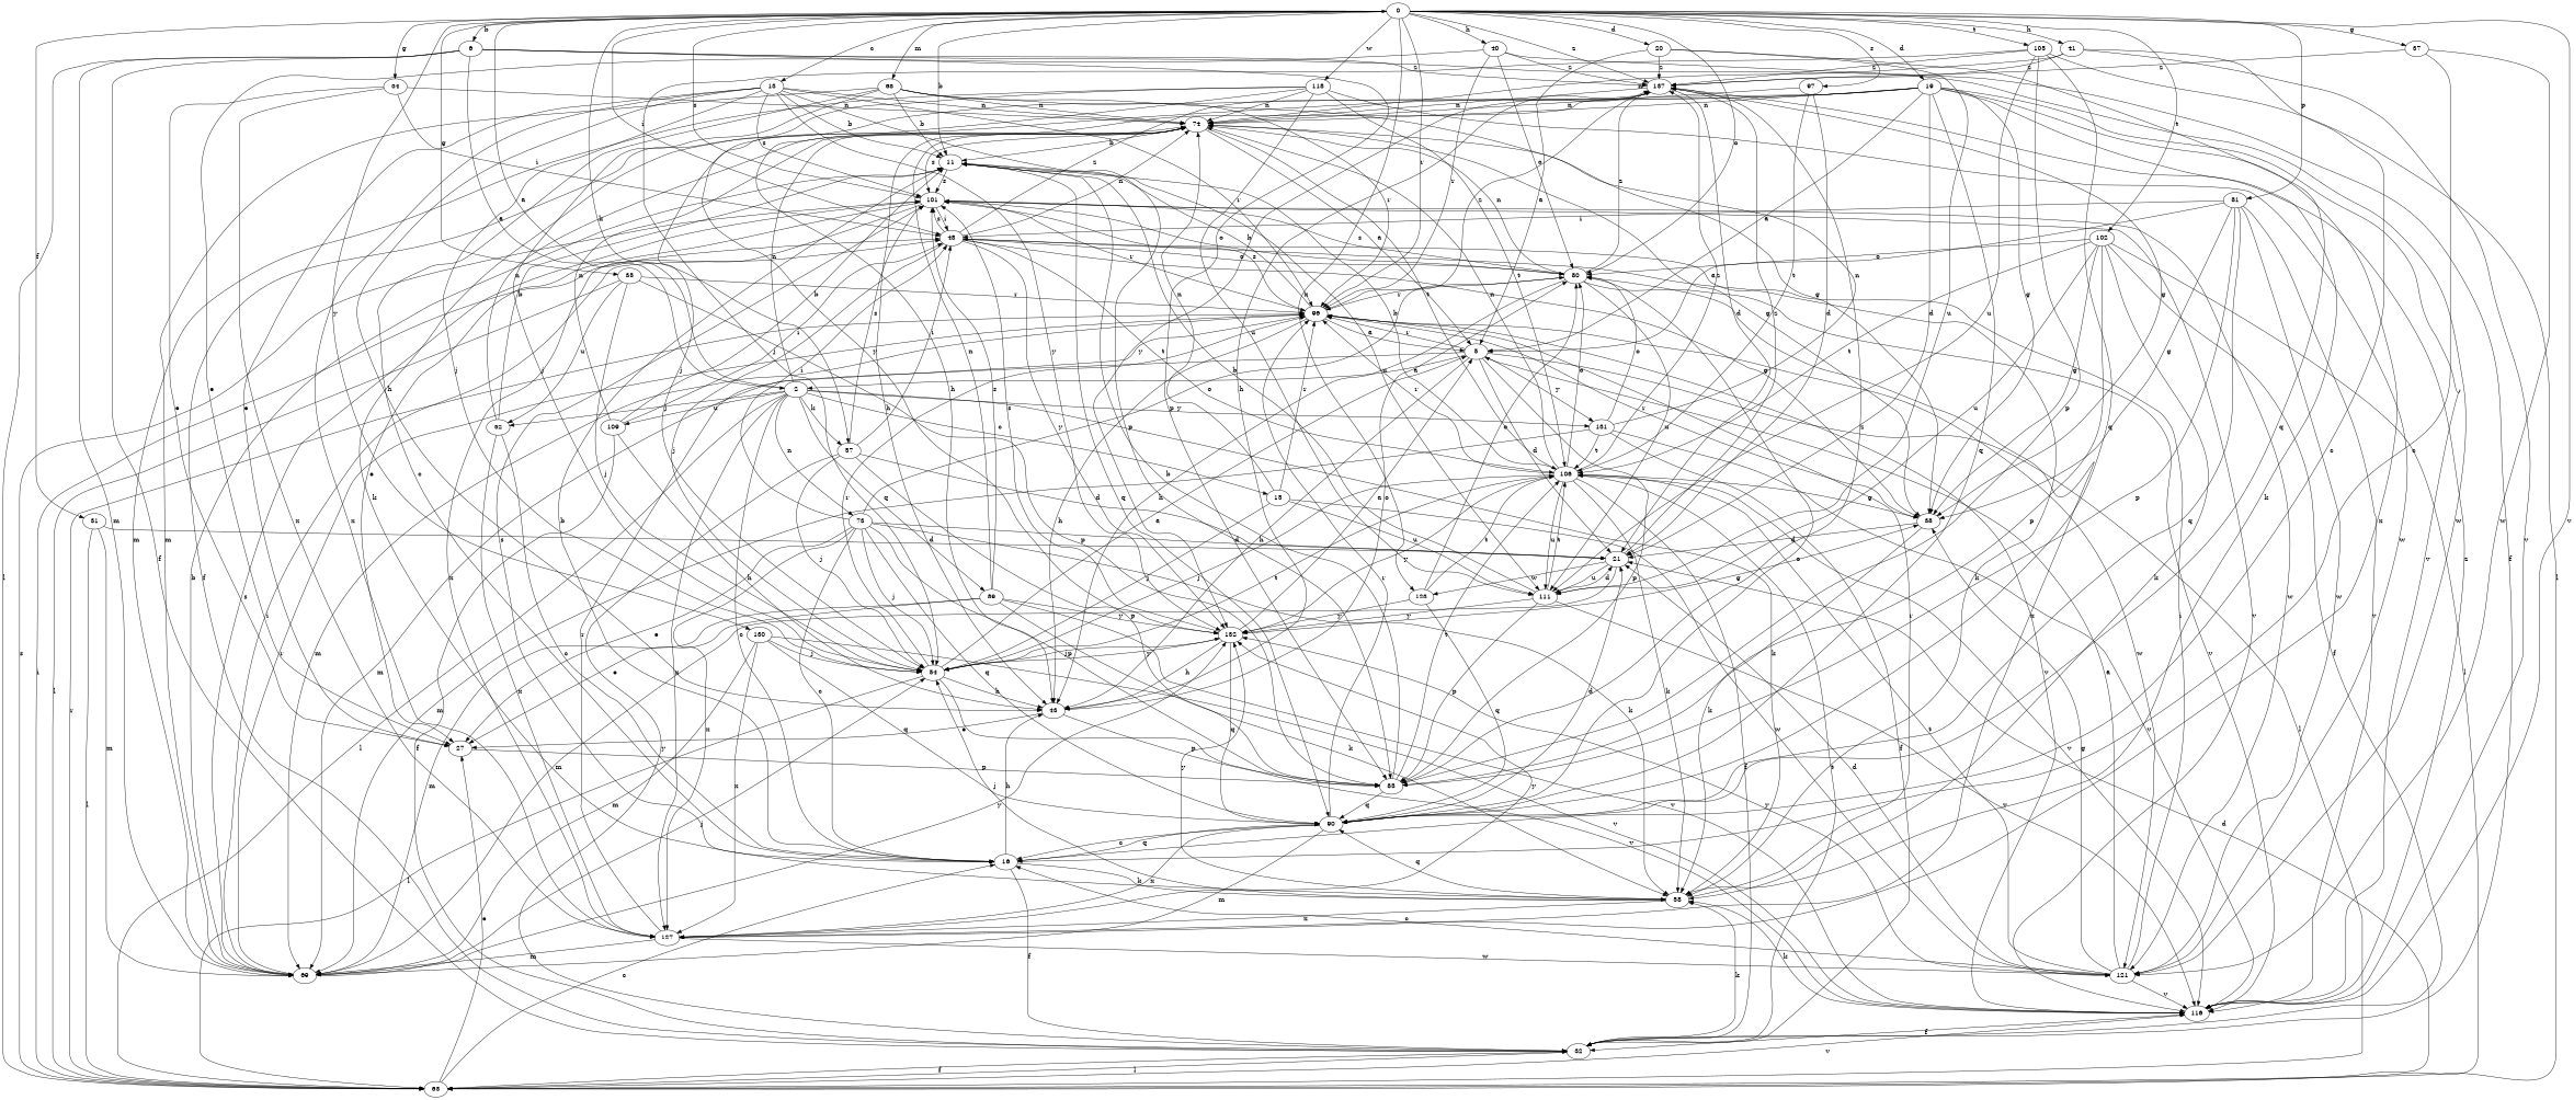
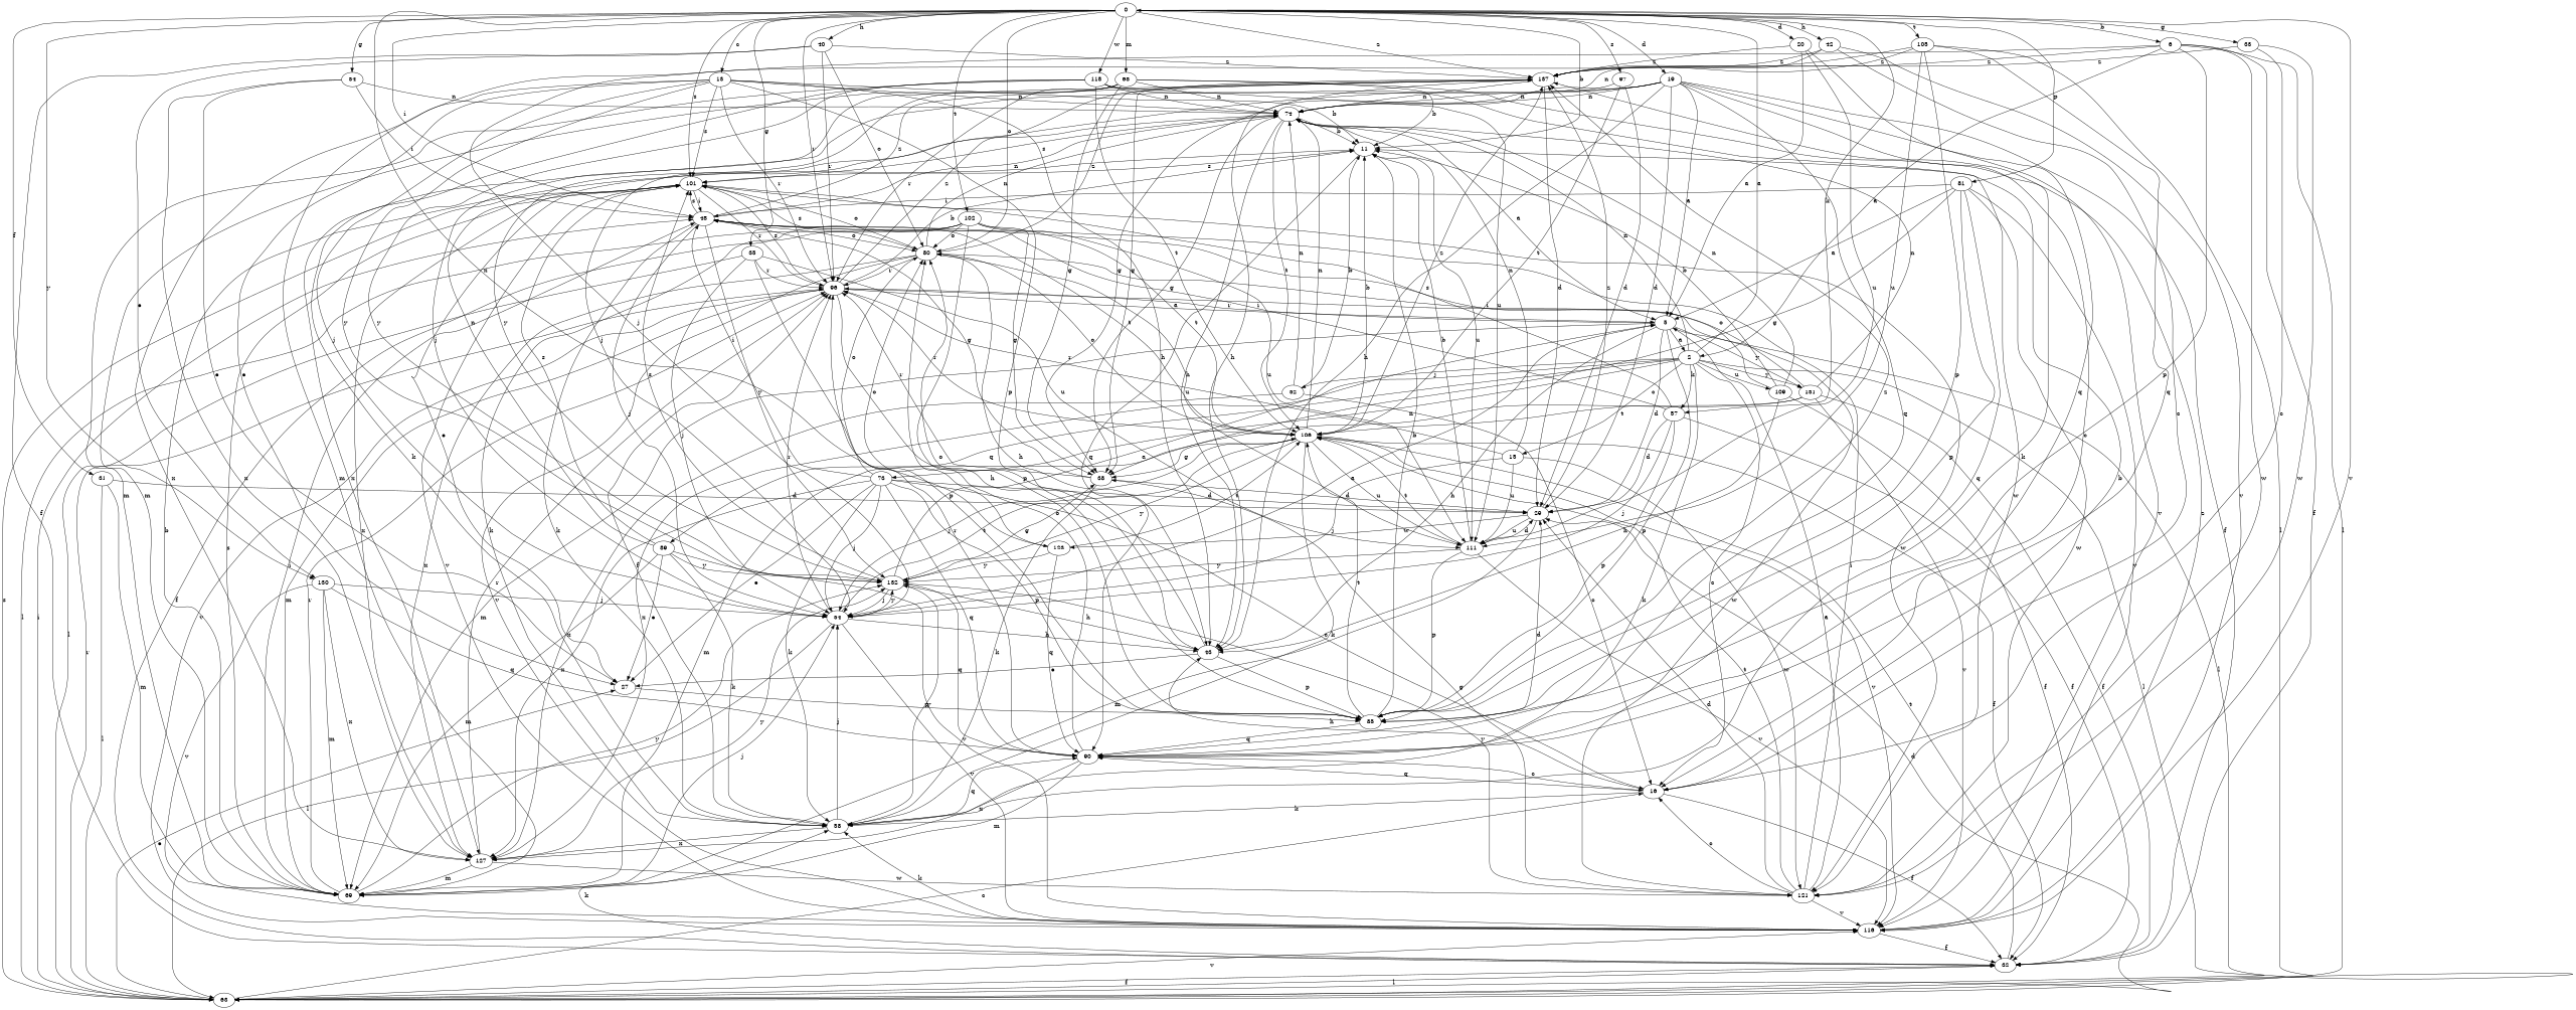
  strict digraph {
    0
    6
    11
    13
    19
    20
    31
    34
    35
-   37
+   37 [label=33]
    40
-   41
+   41 [label=42]
    48
    57
    68
    80
    81
    96
    97
    101
    102
    105
    116
    118
    123
    130
    137
    2
    63
    69
    85
    32
    121
    90
    111
    74
    127
    43
    27
    54
    132
    58
    5
-   21
+   21 [label=29]
    38
    16
    106
    15
    52
    73
    89
    109
    131
    0 -> 6 [label=b]
    0 -> 11 [label=b]
    0 -> 13 [label=c]
    0 -> 19 [label=d]
    0 -> 20 [label=d]
    0 -> 31 [label=f]
    0 -> 34 [label=g]
    0 -> 35 [label=g]
    0 -> 37 [label=g]
    0 -> 40 [label=h]
    0 -> 41 [label=h]
    0 -> 48 [label=i]
    0 -> 57 [label=k]
    0 -> 68 [label=m]
    0 -> 80 [label=o]
    0 -> 81 [label=p]
    0 -> 96 [label=r]
    0 -> 97 [label=s]
    0 -> 101 [label=s]
    0 -> 102 [label=t]
    0 -> 105 [label=t]
    0 -> 116 [label=v]
    0 -> 118 [label=w]
    0 -> 123 [label=x]
    0 -> 130 [label=y]
    0 -> 137 [label=z]
    6 -> 137 [label=z]
    6 -> 2 [label=a]
    6 -> 63 [label=l]
    6 -> 69 [label=m]
    6 -> 85 [label=p]
    6 -> 32 [label=f]
    6 -> 121 [label=w]
    11 -> 101 [label=s]
    11 -> 90 [label=q]
    11 -> 111 [label=u]
    13 -> 11 [label=b]
    13 -> 96 [label=r]
    13 -> 101 [label=s]
    13 -> 85 [label=p]
    13 -> 74 [label=n]
    13 -> 127 [label=x]
    13 -> 43 [label=h]
    13 -> 27 [label=e]
    13 -> 54 [label=j]
    13 -> 132 [label=y]
    19 -> 116 [label=v]
    19 -> 32 [label=f]
    19 -> 90 [label=q]
    19 -> 74 [label=n]
    19 -> 127 [label=x]
    19 -> 43 [label=h]
    19 -> 54 [label=j]
    19 -> 58 [label=k]
    19 -> 5 [label=a]
    19 -> 21 [label=d]
    19 -> 38 [label=g]
    20 -> 137 [label=z]
    20 -> 90 [label=q]
    20 -> 111 [label=u]
    20 -> 5 [label=a]
    31 -> 63 [label=l]
    31 -> 69 [label=m]
    31 -> 21 [label=d]
    34 -> 48 [label=i]
    34 -> 74 [label=n]
    34 -> 127 [label=x]
    34 -> 27 [label=e]
    35 -> 96 [label=r]
    35 -> 63 [label=l]
    35 -> 85 [label=p]
-   35 -> 52 [label=u]
+   35 -> 111 [label=u]
    35 -> 54 [label=j]
    37 -> 137 [label=z]
    37 -> 121 [label=w]
    37 -> 16 [label=c]
    40 -> 80 [label=o]
    40 -> 96 [label=r]
    40 -> 137 [label=z]
    40 -> 32 [label=f]
-   40 -> 27 [label=e]
+   40 -> 130 [label=e]
    41 -> 116 [label=v]
    41 -> 137 [label=z]
    41 -> 74 [label=n]
    41 -> 16 [label=c]
    48 -> 80 [label=o]
    48 -> 101 [label=s]
    48 -> 137 [label=z]
    48 -> 74 [label=n]
    48 -> 54 [label=j]
    48 -> 132 [label=y]
    48 -> 58 [label=k]
-   48 -> 38 [label=g]
+   38 -> 48 [label=g]
    48 -> 106 [label=t]
    57 -> 48 [label=i]
    57 -> 101 [label=s]
    57 -> 85 [label=p]
-   57 -> 32 [label=y]
+   57 -> 32 [label=f]
    57 -> 54 [label=j]
    57 -> 21 [label=d]
    68 -> 11 [label=b]
    68 -> 96 [label=r]
    68 -> 69 [label=m]
    68 -> 74 [label=n]
    68 -> 54 [label=j]
    68 -> 38 [label=g]
    68 -> 16 [label=c]
    80 -> 96 [label=r]
    80 -> 101 [label=s]
    80 -> 116 [label=v]
    80 -> 137 [label=z]
    80 -> 111 [label=u]
    80 -> 74 [label=n]
    80 -> 127 [label=x]
    80 -> 43 [label=h]
    81 -> 48 [label=i]
    81 -> 116 [label=v]
    81 -> 85 [label=p]
    81 -> 121 [label=w]
    81 -> 90 [label=q]
    81 -> 5 [label=a]
    81 -> 38 [label=g]
    96 -> 11 [label=b]
    96 -> 101 [label=s]
    96 -> 116 [label=v]
    96 -> 137 [label=z]
    96 -> 69 [label=m]
    96 -> 121 [label=w]
    96 -> 43 [label=h]
    96 -> 5 [label=a]
    97 -> 74 [label=n]
    97 -> 21 [label=d]
    97 -> 106 [label=t]
    101 -> 48 [label=i]
    101 -> 80 [label=o]
    101 -> 96 [label=r]
    101 -> 116 [label=v]
    101 -> 121 [label=w]
    101 -> 127 [label=x]
    101 -> 27 [label=e]
    102 -> 80 [label=o]
    102 -> 63 [label=l]
    102 -> 85 [label=p]
    102 -> 32 [label=f]
    102 -> 111 [label=u]
    102 -> 58 [label=k]
    102 -> 38 [label=g]
    102 -> 106 [label=t]
    105 -> 137 [label=z]
    105 -> 63 [label=l]
    105 -> 85 [label=p]
    105 -> 90 [label=q]
    105 -> 111 [label=u]
    105 -> 54 [label=j]
    116 -> 137 [label=z]
    116 -> 32 [label=f]
    116 -> 58 [label=k]
    118 -> 69 [label=m]
    118 -> 121 [label=w]
    118 -> 111 [label=u]
    118 -> 74 [label=n]
    118 -> 132 [label=y]
    118 -> 58 [label=k]
    118 -> 106 [label=t]
    123 -> 80 [label=o]
    123 -> 90 [label=q]
    123 -> 132 [label=y]
    123 -> 106 [label=t]
    130 -> 116 [label=v]
    130 -> 69 [label=m]
    130 -> 90 [label=q]
    130 -> 127 [label=x]
    130 -> 54 [label=j]
    137 -> 74 [label=n]
    137 -> 43 [label=h]
    137 -> 132 [label=y]
    137 -> 21 [label=d]
    137 -> 38 [label=g]
    2 -> 0 [label=a]
    2 -> 57 [label=k]
    2 -> 63 [label=l]
    2 -> 74 [label=n]
    2 -> 127 [label=x]
    2 -> 58 [label=k]
    2 -> 16 [label=c]
    2 -> 15 [label=c]
    2 -> 52 [label=j]
    2 -> 73 [label=n]
    2 -> 89 [label=q]
    2 -> 109 [label=u]
    2 -> 131 [label=y]
    63 -> 48 [label=i]
    63 -> 96 [label=r]
    63 -> 101 [label=s]
    63 -> 116 [label=v]
    63 -> 32 [label=f]
    63 -> 27 [label=e]
    63 -> 21 [label=d]
    63 -> 16 [label=c]
    69 -> 11 [label=b]
    69 -> 48 [label=i]
    69 -> 96 [label=r]
    69 -> 101 [label=s]
    69 -> 54 [label=j]
    69 -> 132 [label=y]
    85 -> 11 [label=b]
    85 -> 137 [label=z]
    85 -> 90 [label=q]
    85 -> 106 [label=t]
    32 -> 63 [label=l]
    32 -> 58 [label=k]
    32 -> 106 [label=t]
    121 -> 48 [label=i]
    121 -> 116 [label=v]
    121 -> 132 [label=y]
    121 -> 5 [label=a]
    121 -> 21 [label=d]
    121 -> 38 [label=g]
    121 -> 16 [label=c]
    121 -> 106 [label=t]
    90 -> 80 [label=o]
    90 -> 96 [label=r]
    90 -> 69 [label=m]
    90 -> 127 [label=x]
    90 -> 21 [label=d]
    90 -> 16 [label=c]
    111 -> 11 [label=b]
    111 -> 116 [label=v]
    111 -> 85 [label=p]
    111 -> 132 [label=y]
    111 -> 21 [label=d]
    111 -> 106 [label=t]
    74 -> 11 [label=b]
    74 -> 101 [label=s]
    74 -> 43 [label=h]
    74 -> 5 [label=a]
    74 -> 38 [label=g]
    74 -> 106 [label=t]
    127 -> 96 [label=r]
    127 -> 69 [label=m]
    127 -> 121 [label=w]
    127 -> 132 [label=y]
    43 -> 80 [label=o]
    43 -> 85 [label=p]
    43 -> 27 [label=e]
    27 -> 85 [label=p]
    54 -> 96 [label=r]
    54 -> 116 [label=v]
    54 -> 63 [label=l]
    54 -> 43 [label=h]
    54 -> 132 [label=y]
    54 -> 5 [label=a]
    54 -> 106 [label=t]
    132 -> 101 [label=s]
    132 -> 90 [label=q]
    132 -> 43 [label=h]
    132 -> 54 [label=j]
    132 -> 5 [label=a]
    132 -> 38 [label=g]
-   58 -> 96 [label=r]
+   58 -> 96 [label=f]
    58 -> 90 [label=q]
    58 -> 127 [label=x]
    58 -> 54 [label=j]
    58 -> 132 [label=y]
    5 -> 96 [label=r]
    5 -> 2 [label=a]
    5 -> 63 [label=l]
    5 -> 69 [label=m]
    5 -> 85 [label=p]
    5 -> 43 [label=h]
    5 -> 21 [label=d]
    5 -> 131 [label=y]
    21 -> 123 [label=w]
    21 -> 137 [label=z]
    21 -> 69 [label=m]
    21 -> 111 [label=u]
    38 -> 96 [label=r]
    38 -> 58 [label=k]
    38 -> 21 [label=d]
    16 -> 11 [label=b]
-   16 -> 101 [label=s]
    16 -> 32 [label=f]
    16 -> 90 [label=q]
    16 -> 43 [label=h]
    16 -> 58 [label=k]
    106 -> 11 [label=b]
    106 -> 80 [label=o]
    106 -> 96 [label=r]
    106 -> 116 [label=v]
    106 -> 137 [label=z]
    106 -> 32 [label=f]
    106 -> 111 [label=u]
    106 -> 74 [label=n]
    106 -> 54 [label=j]
    106 -> 132 [label=y]
    106 -> 58 [label=k]
    106 -> 38 [label=g]
    15 -> 96 [label=r]
    15 -> 121 [label=w]
    15 -> 111 [label=u]
    15 -> 74 [label=n]
    15 -> 54 [label=j]
    52 -> 11 [label=b]
    52 -> 74 [label=n]
    52 -> 127 [label=x]
    52 -> 16 [label=c]
    73 -> 48 [label=i]
    73 -> 80 [label=o]
    73 -> 85 [label=p]
    73 -> 90 [label=q]
    73 -> 127 [label=x]
    73 -> 27 [label=e]
    73 -> 54 [label=j]
    73 -> 58 [label=k]
    73 -> 21 [label=d]
    73 -> 16 [label=c]
    89 -> 101 [label=s]
    89 -> 116 [label=v]
    89 -> 69 [label=m]
    89 -> 74 [label=n]
    89 -> 27 [label=e]
    89 -> 132 [label=y]
    89 -> 58 [label=k]
    109 -> 11 [label=b]
    109 -> 48 [label=i]
    109 -> 32 [label=f]
    109 -> 74 [label=n]
    109 -> 43 [label=h]
    131 -> 80 [label=o]
    131 -> 116 [label=v]
    131 -> 69 [label=m]
    131 -> 32 [label=f]
    131 -> 74 [label=n]
    131 -> 106 [label=t]
  }
